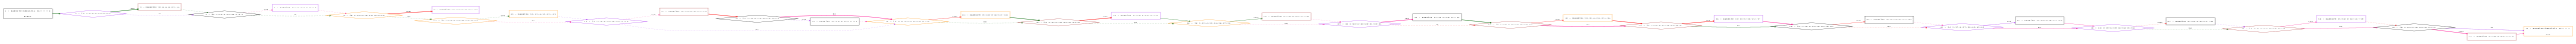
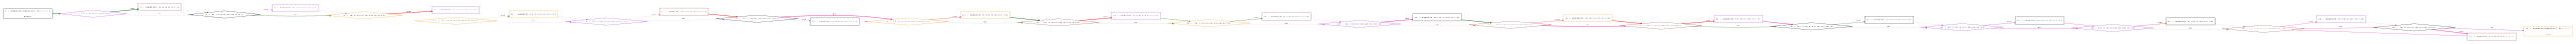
  digraph {
    bgcolor=white
    compound=true
    fillcolor="#FFFFCC"
    fontname="Courier Prime"
    fontsize=12
    pack=true
    packmode=clust
    rankdir=LR
    style="rounded,filled"
    node [color=purple compound=true fillcolor="#ffffff" fixedsize=false fontname="Courier Prime" fontsize=12 node_initialized=no shape=box style=filled]
    edge [arrowhead=dot arrowsize=0.5 arrowtail=none color=deeppink compound=true dir=forward fontcolor=black fontname="Courier Prime" fontsize=12 style=dotted]
    n1 [label="2 - if 5,7,6,7,23,4,3,4" shape=diamond]
    n2 [color=brown label="3 - passive 35,8,4,8,15,,4"]
    n3 [color=black label="5 - if 5,10,6,10,28,7,6,7" shape=diamond]
    n4 [label="6 - passive 35,11,4,11,15,,7"]
    n5 [color=darkorange label="8 - if 5,12,6,12,32,10,9,10" shape=diamond]
    n6 [color=black label="1 - passive-implicit 36,,,,,,2\n\nstart"]
    n7 [label="9 - passive 35,13,4,13,15,,10"]
    n8 [color=darkorange label="11 - if 5,14,6,14,29,13,12,13" shape=diamond]
    n9 [color=darkorange label="12 - passive 35,15,4,15,15,,13"]
    n10 [label="14 - if 5,16,6,16,34,16,15,16" shape=diamond]
    n11 [color=brown label="15 - passive 35,17,4,17,15,,16"]
    n12 [color=black label="17 - if 5,19,6,19,28,19,18,19" shape=diamond]
    n13 [color=black label="18 - passive 35,20,4,20,15,,19"]
    n14 [color=darkorange label="20 - if 5,21,6,21,32,22,21,22" shape=diamond]
    n15 [color=darkorange label="21 - passive 35,22,4,22,15,,22"]
    n16 [color=brown label="23 - if 5,23,6,23,29,25,24,25" shape=diamond]
    n17 [label="24 - passive 35,24,4,24,15,,25"]
    n18 [color=darkorange label="26 - if 5,25,6,25,34,28,27,28" shape=diamond]
    n19 [color=brown label="27 - passive 35,26,4,26,15,,28"]
    n20 [label="29 - if 5,28,6,28,28,31,30,31" shape=diamond]
    n21 [color=black label="30 - passive 35,29,4,29,15,,31"]
    n22 [color=brown label="32 - if 5,30,6,30,32,34,33,34" shape=diamond]
    n23 [color=darkorange label="33 - passive 35,31,4,31,15,,34"]
    n24 [color=brown label="35 - if 5,32,6,32,29,37,36,37" shape=diamond]
    n25 [label="36 - passive 35,33,4,33,15,,37"]
    n26 [color=black label="38 - if 5,34,6,34,34,40,39,40" shape=diamond]
    n27 [color=black label="39 - passive 35,35,4,35,15,,40"]
    n28 [label="41 - if 5,37,6,37,28,43,42,43" shape=diamond]
    n29 [color=black label="42 - passive 35,38,4,38,15,,43"]
    n30 [label="44 - if 5,39,6,39,32,46,45,46" shape=diamond]
    n31 [color=black label="45 - passive 35,40,4,40,15,,46"]
    n32 [color=brown label="47 - if 5,41,6,41,29,49,48,49" shape=diamond]
    n33 [label="48 - passive 35,42,4,42,15,,49"]
    n34 [color=black label="50 - if 5,43,6,43,34,52,51,52" shape=diamond]
    n35 [color=brown label="51 - passive 35,44,4,44,15,,52"]
    n36 [color=darkorange label="53 - passive-implicit 36,,,,,,\n\nend"]
    n1 -> n2 [arrowhead=box color=darkgreen label=yes style=bold]
    n1 -> n3 [arrowhead=vee color=purple label=no]
    n2 -> n3 [color=darkgreen]
    n3 -> n4 [label=yes]
-   n3 -> n5 [arrowhead=vee color=darkgreen label=no]
+   n3 -> n5 [arrowhead=vee color=darkgreen label=no style=solid]
    n4 -> n5
    n5 -> n7 [arrowhead=vee color=red label=yes style=bold]
-   n5 -> n8 [arrowhead=box color=darkgreen label=no]
    n6 -> n1 [color=darkgreen style=bold]
    n8 -> n9 [arrowhead=box color=darkgreen label=yes]
    n8 -> n10 [arrowhead=box label=no]
    n9 -> n10 [color=purple]
    n10 -> n11 [label=yes]
-   n10 -> n14 [arrowhead=vee color=purple label=no]
+   n10 -> n12 [arrowhead=vee color=purple label=no]
    n11 -> n12 [arrowhead=vee color=red style=bold]
    n12 -> n13 [arrowhead=vee color=purple label=yes]
    n12 -> n14 [arrowhead=box label=no style=bold]
    n13 -> n14 [arrowhead=box]
    n14 -> n15 [arrowhead=box color=red label=yes style=solid]
    n14 -> n16 [arrowhead=vee color=darkgreen label=no]
    n15 -> n16 [arrowhead=box color=darkgreen style=bold]
    n16 -> n17 [arrowhead=vee color=red label=yes style=bold]
    n16 -> n18 [arrowhead=box color=darkgreen label=no]
    n17 -> n18 [color=darkgreen style=solid]
    n18 -> n19 [arrowhead=vee color=darkgreen label=yes style=solid]
    n18 -> n20 [label=no]
    n19 -> n20 [arrowhead=box]
    n20 -> n21 [arrowhead=vee label=yes style=bold]
    n20 -> n22 [color=red label=no]
    n21 -> n22 [color=darkgreen style=bold]
    n22 -> n23 [arrowhead=vee color=red label=yes style=solid]
    n22 -> n24 [arrowhead=vee label=no style=bold]
    n23 -> n24 [color=red style=bold]
    n24 -> n25 [arrowhead=vee color=red label=yes style=bold]
    n24 -> n26 [arrowhead=vee color=darkgreen label=no style=solid]
    n25 -> n26 [arrowhead=box style=bold]
-   n26 -> n27 [color=red label=yes style=solid]
+   n26 -> n27 [color=darkgreen label=yes style=solid]
    n26 -> n28 [arrowhead=box color=red label=no]
    n27 -> n28 [arrowhead=vee]
    n28 -> n29 [arrowhead=vee color=purple label=yes style=solid]
    n28 -> n30 [arrowhead=box label=no style=solid]
    n29 -> n30 [style=solid]
-   n30 -> n31 [color=red label=yes]
+   n30 -> n31 [color=red label=yes style=solid]
    n30 -> n32 [color=darkgreen label=no]
    n31 -> n32 [arrowhead=box color=purple]
    n32 -> n33 [arrowhead=vee label=yes style=solid]
    n32 -> n34 [label=no style=solid]
    n33 -> n34 [color=red]
    n34 -> n35 [label=yes style=bold]
    n34 -> n36 [color=purple label=no style=solid]
-   n35 -> n36 [style=solid]
+   n35 -> n32 [style=solid]
  }
